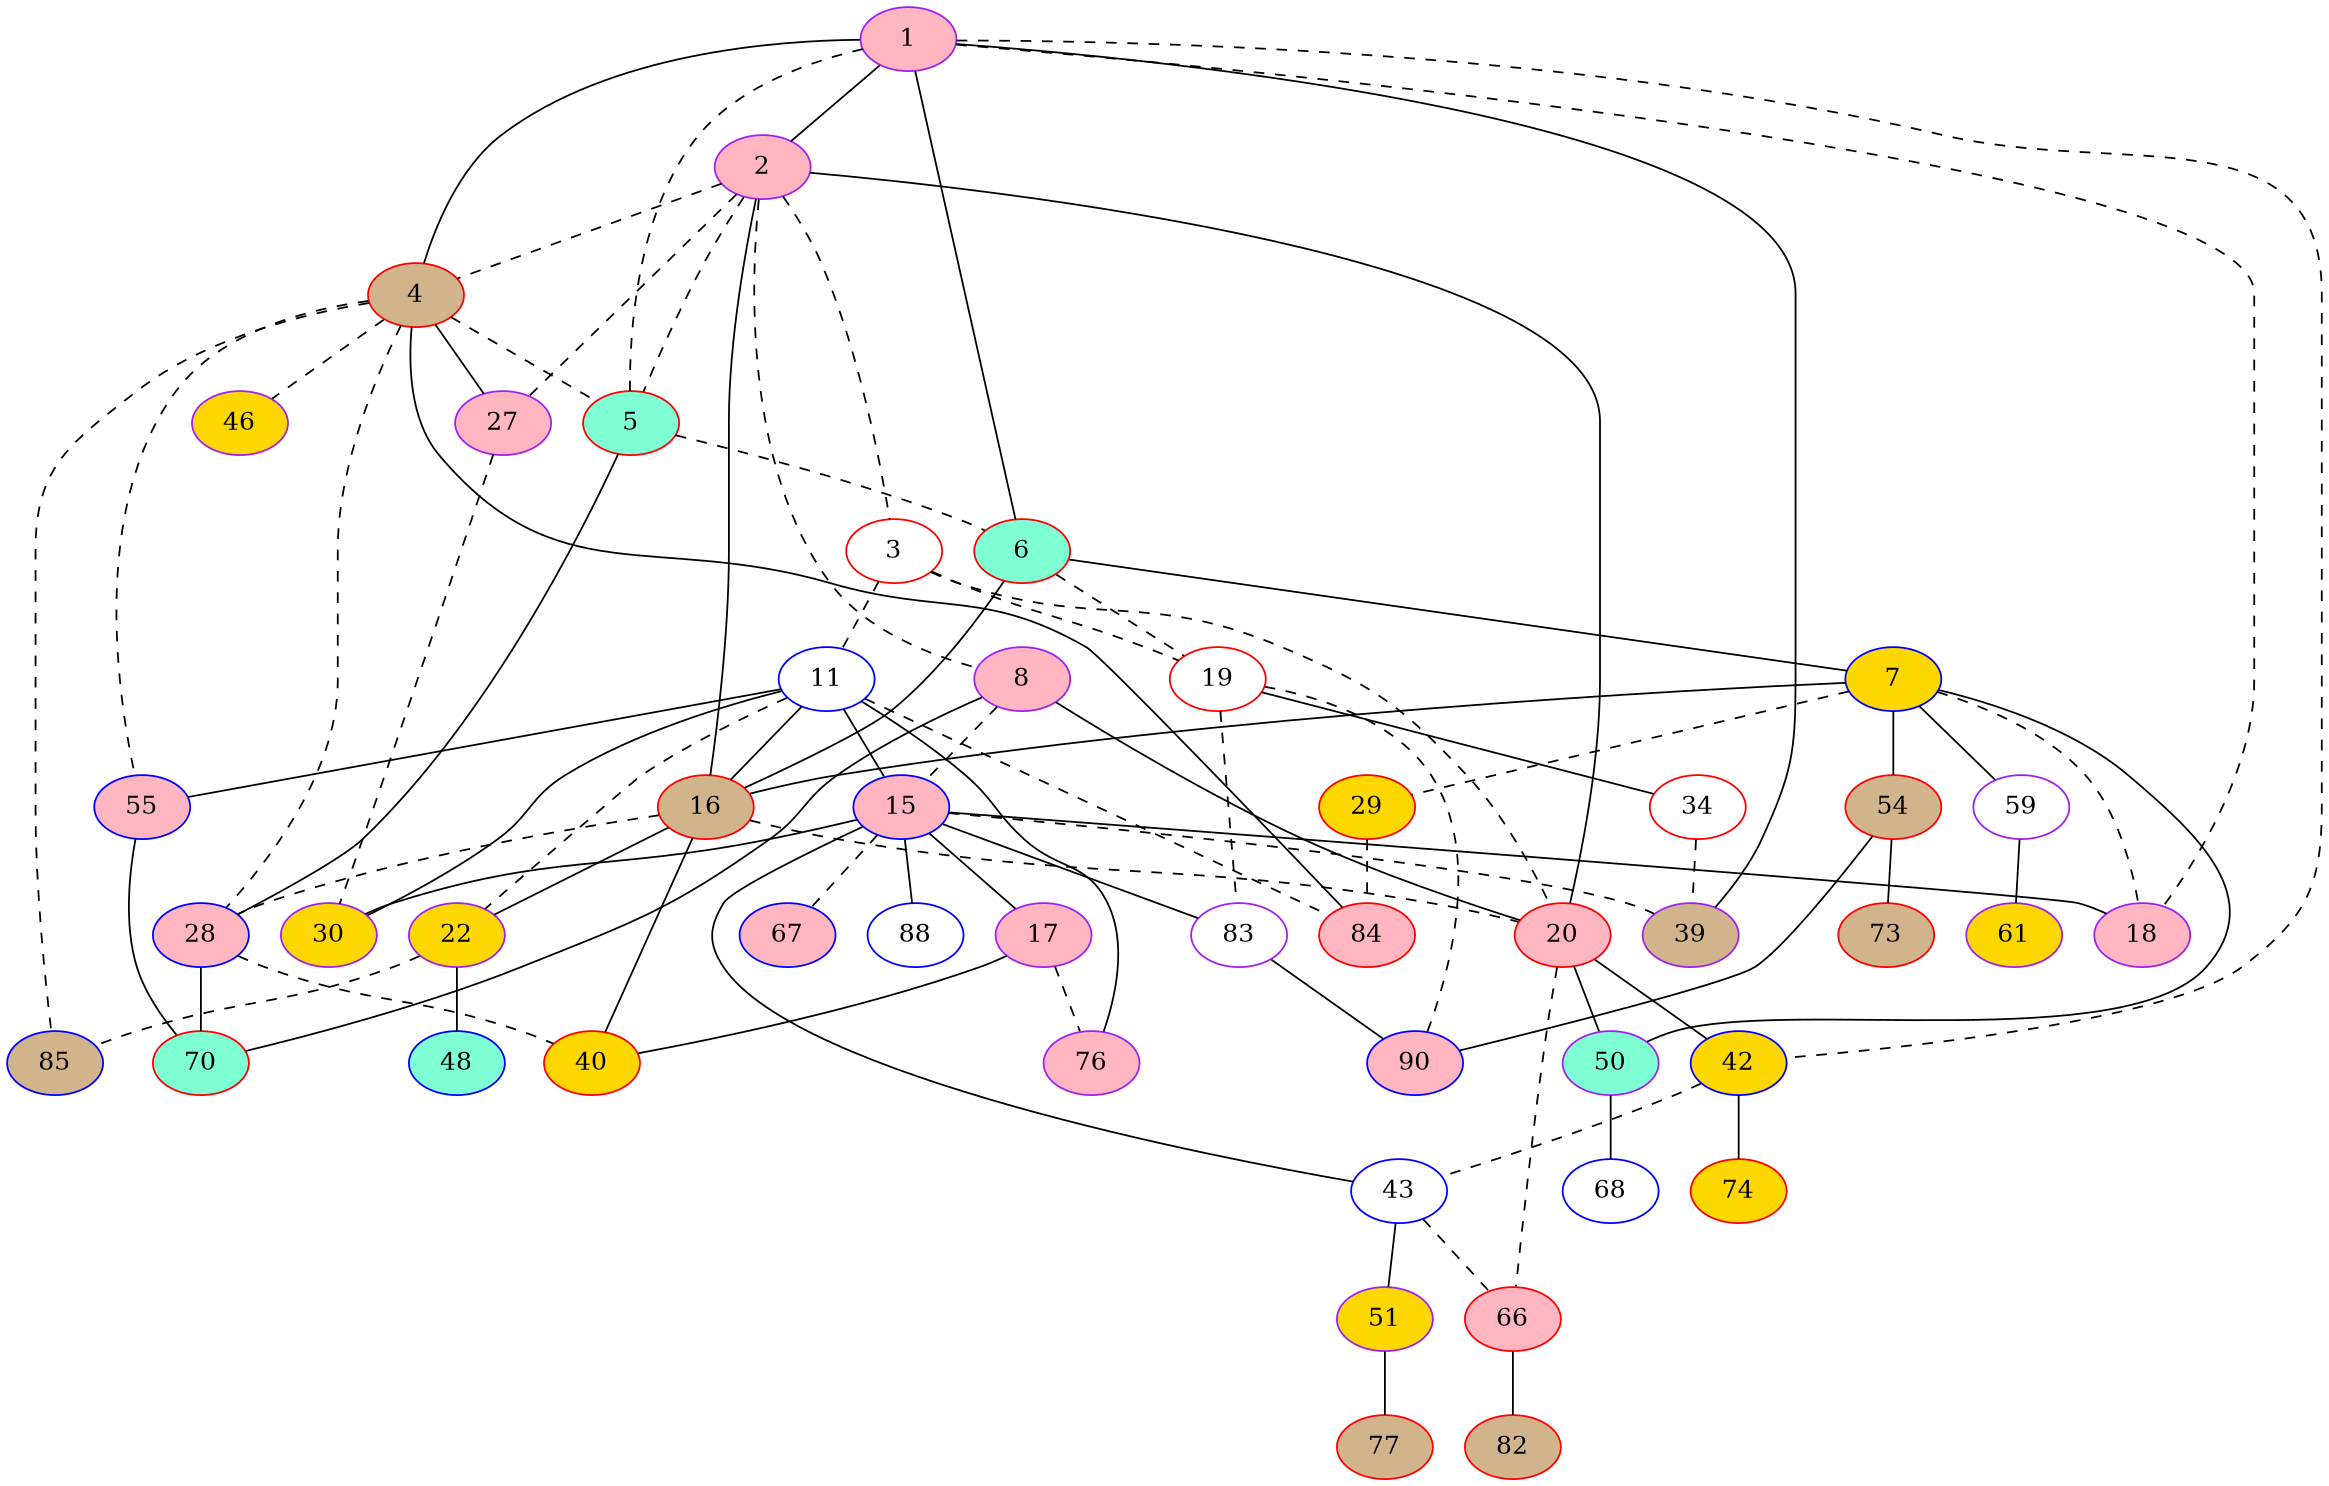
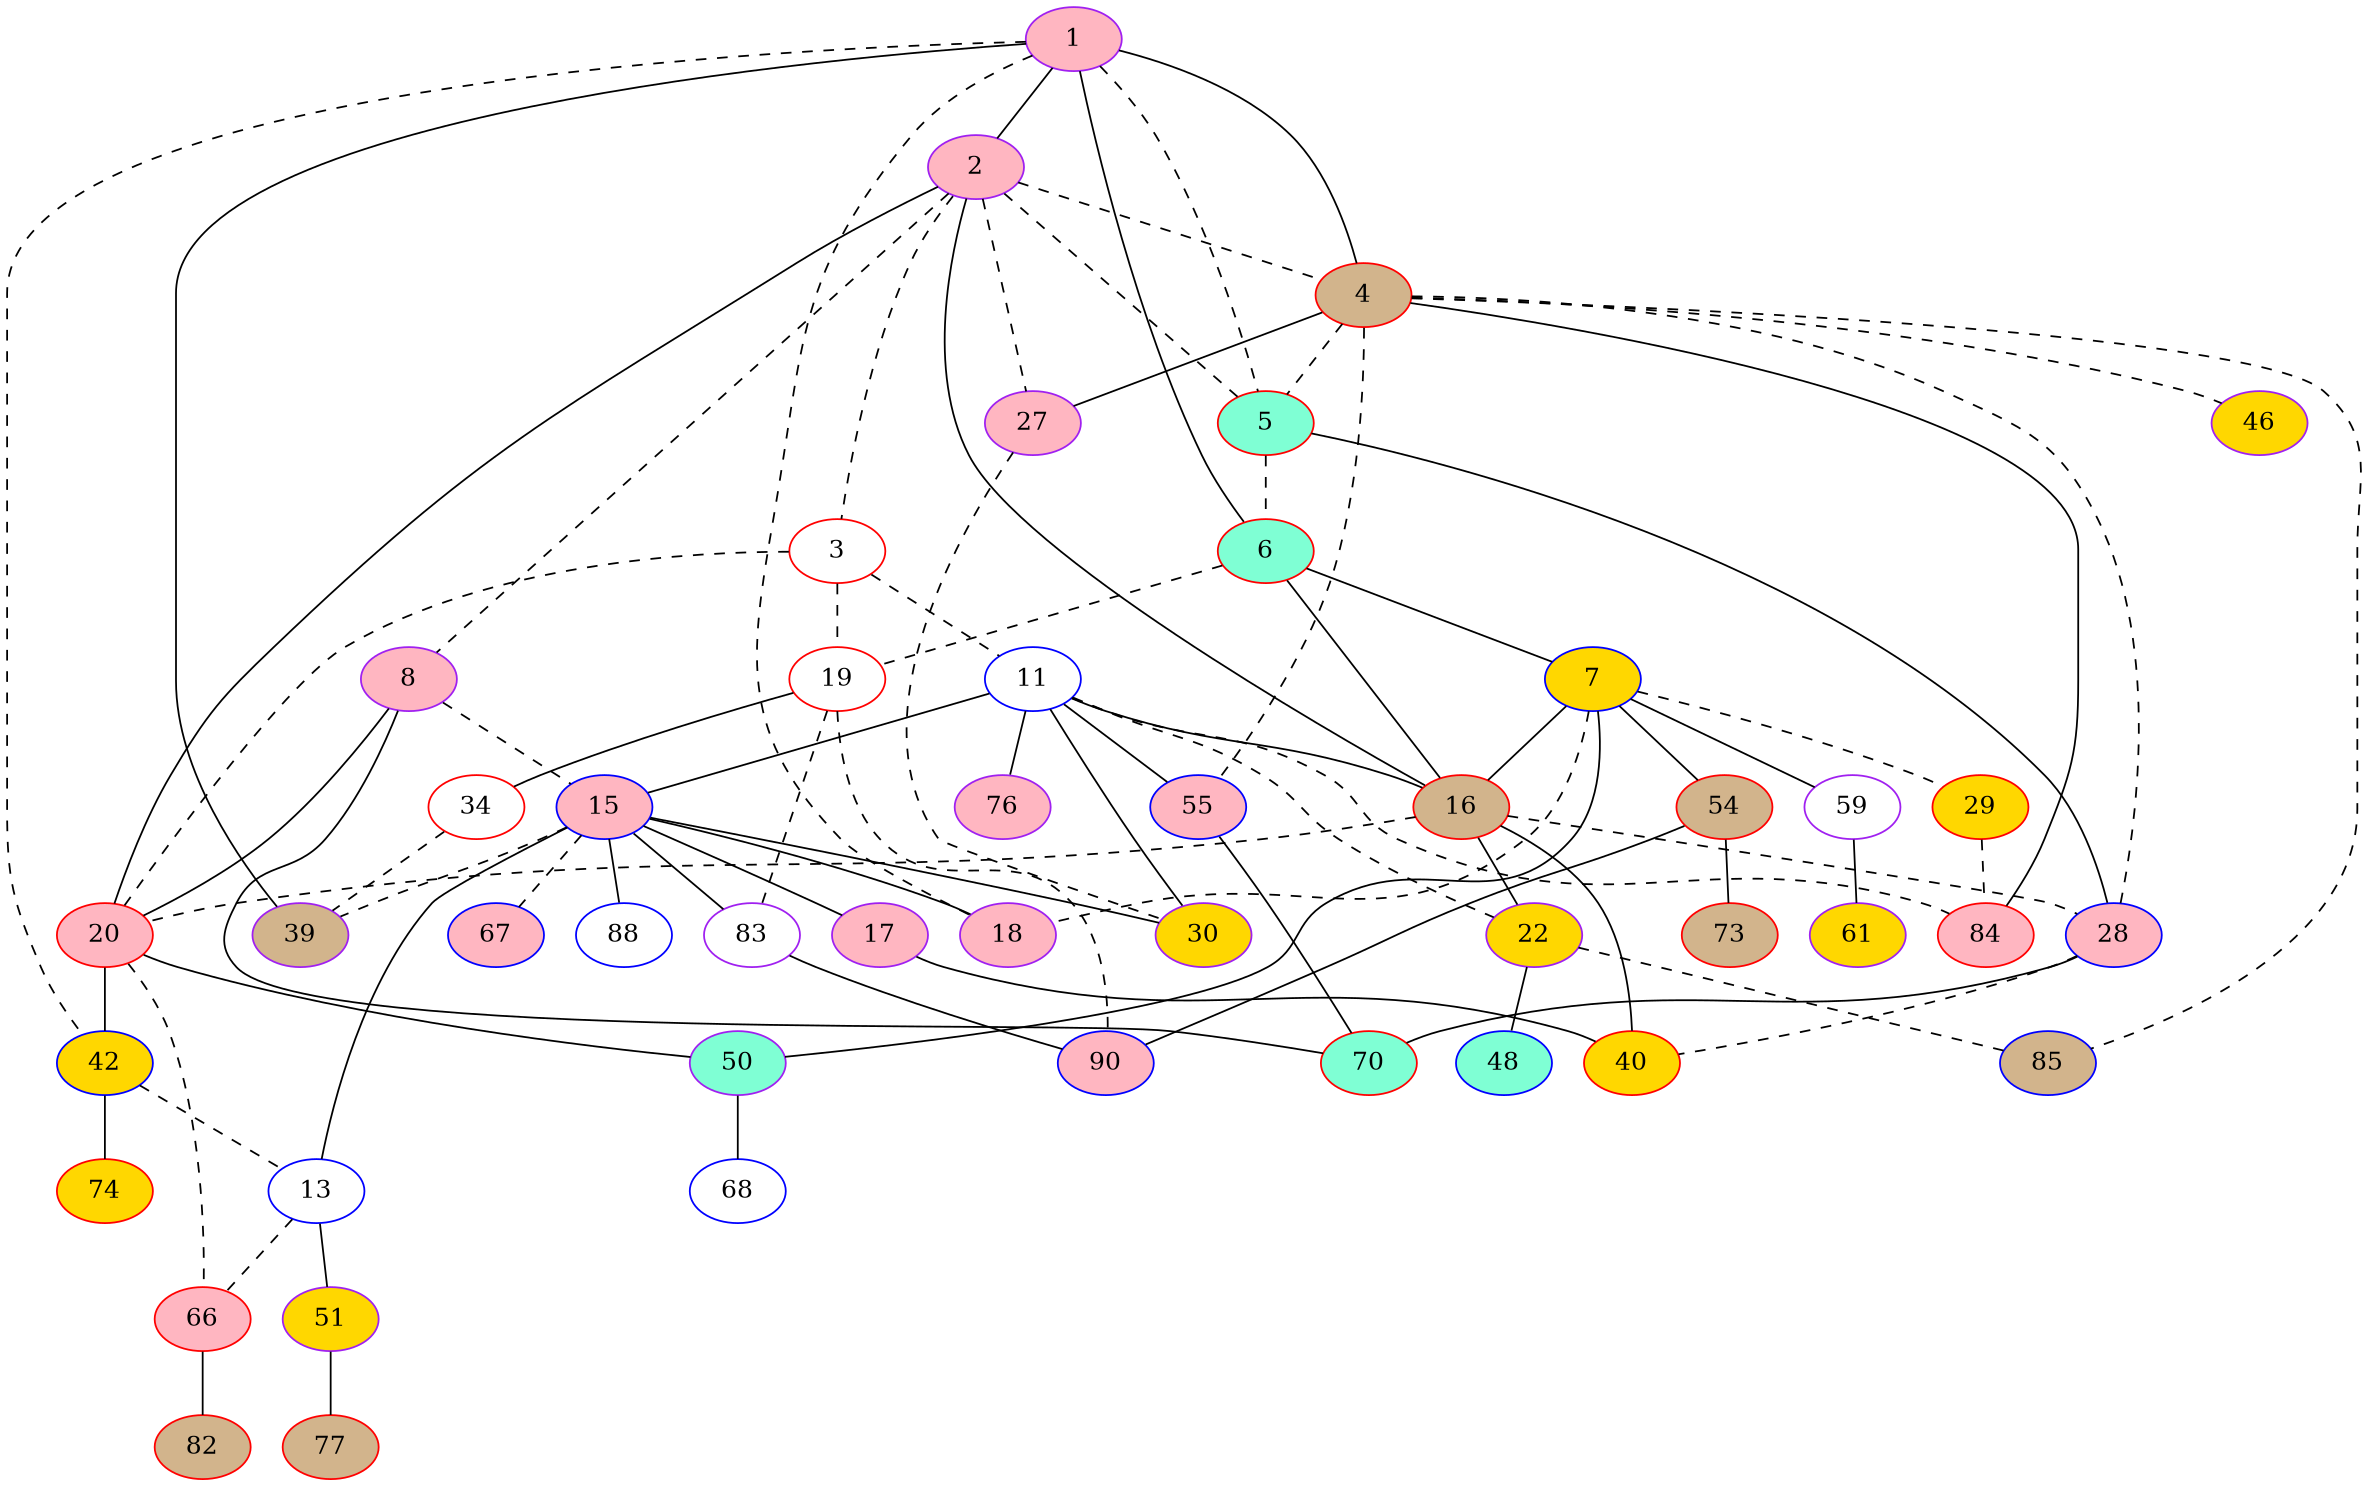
  graph {
    node [color=red fillcolor=lightpink style=filled]
    edge [style=solid]
    1 [color=purple super="+57"]
    2 [color=purple super="+23"]
    4 [fillcolor=tan super="+24+33"]
    5 [fillcolor=aquamarine super="+56+63"]
    6 [fillcolor=aquamarine super="+10"]
    18 [color=purple super="+68+92"]
    39 [color=purple fillcolor=tan]
    42 [color=blue fillcolor=gold]
    3 [fillcolor=white]
    8 [color=purple super="+13+37"]
    16 [fillcolor=tan super="+32+86"]
    20 [super="+25"]
    27 [color=purple super="+65+49"]
    28 [color=blue super="+52+53"]
    46 [color=purple fillcolor=gold]
    55 [color=blue super="+93"]
    84
    85 [color=blue fillcolor=tan]
    19 [fillcolor=white super="+45"]
    7 [color=blue fillcolor=gold super="+9+26"]
-   43 [color=blue fillcolor=white]
+   43 [color=blue fillcolor=white label=13]
    74 [fillcolor=gold]
    11 [color=blue fillcolor=white super="+21"]
    15 [color=blue super="+44+62+31"]
    70 [fillcolor=aquamarine]
    22 [color=purple fillcolor=gold super="+91"]
    40 [fillcolor=gold]
    50 [color=purple fillcolor=aquamarine super="+80"]
    66 [super="+75"]
    30 [color=purple fillcolor=gold]
    76 [color=purple]
    83 [color=purple fillcolor=white]
    34 [fillcolor=white]
    90 [color=blue]
    29 [fillcolor=gold super="+35"]
    54 [fillcolor=tan]
    59 [color=purple fillcolor=white]
    n38 [color=blue fillcolor=white label=68]
    73 [fillcolor=tan]
    61 [color=purple fillcolor=gold super="+79"]
    17 [color=purple]
    67 [color=blue]
    88 [color=blue fillcolor=white]
    48 [color=blue fillcolor=aquamarine]
    51 [color=purple fillcolor=gold]
    82 [fillcolor=tan]
    77 [fillcolor=tan]
    1 -- 2
    1 -- 4 [weight=2]
    1 -- 5 [style=dashed]
    1 -- 6
    1 -- 18 [style=dashed]
    1 -- 39
    1 -- 42 [style=dashed]
    2 -- 4 [style=dashed]
    2 -- 5 [style=dashed]
    2 -- 3 [style=dashed]
    2 -- 8 [style=dashed]
    2 -- 16
    2 -- 20
    2 -- 27 [style=dashed]
    4 -- 5 [style=dashed]
    4 -- 27
    4 -- 28 [style=dashed]
    4 -- 46 [style=dashed]
    4 -- 55 [style=dashed]
    4 -- 84
    4 -- 85 [style=dashed]
    5 -- 6 [style=dashed weight=2]
    5 -- 28
    6 -- 16
    6 -- 19 [style=dashed]
    6 -- 7
    42 -- 43 [style=dashed]
    42 -- 74
    3 -- 20 [style=dashed]
    3 -- 19 [style=dashed]
    3 -- 11 [style=dashed]
    8 -- 20 [weight=2]
    8 -- 15 [style=dashed]
    8 -- 70
    16 -- 20 [style=dashed weight=2]
    16 -- 28 [style=dashed]
    16 -- 22
    16 -- 40 [weight=2]
    20 -- 42 [weight=2]
    20 -- 50
    20 -- 66 [style=dashed]
    27 -- 30 [style=dashed]
    28 -- 70
    28 -- 40 [style=dashed]
    55 -- 70
    19 -- 83 [style=dashed]
    19 -- 34
    19 -- 90 [style=dashed]
    7 -- 18 [style=dashed]
    7 -- 16 [weight=2]
    7 -- 50
    7 -- 29 [style=dashed]
    7 -- 54
    7 -- 59
    43 -- 66 [style=dashed]
    43 -- 51
    11 -- 16
    11 -- 55
    11 -- 84 [style=dashed]
    11 -- 15
    11 -- 22 [style=dashed]
    11 -- 30
    11 -- 76
    15 -- 18
    15 -- 39 [style=dashed]
    15 -- 43
    15 -- 30
    15 -- 83
    15 -- 17
    15 -- 67 [style=dashed]
    15 -- 88 [weight=2]
    22 -- 85 [style=dashed]
    22 -- 48
    50 -- n38
    66 -- 82
    83 -- 90
    34 -- 39 [style=dashed]
    29 -- 84 [style=dashed]
    54 -- 90
    54 -- 73
    59 -- 61
    17 -- 40
-   17 -- 76 [style=dashed]
    51 -- 77
  }
